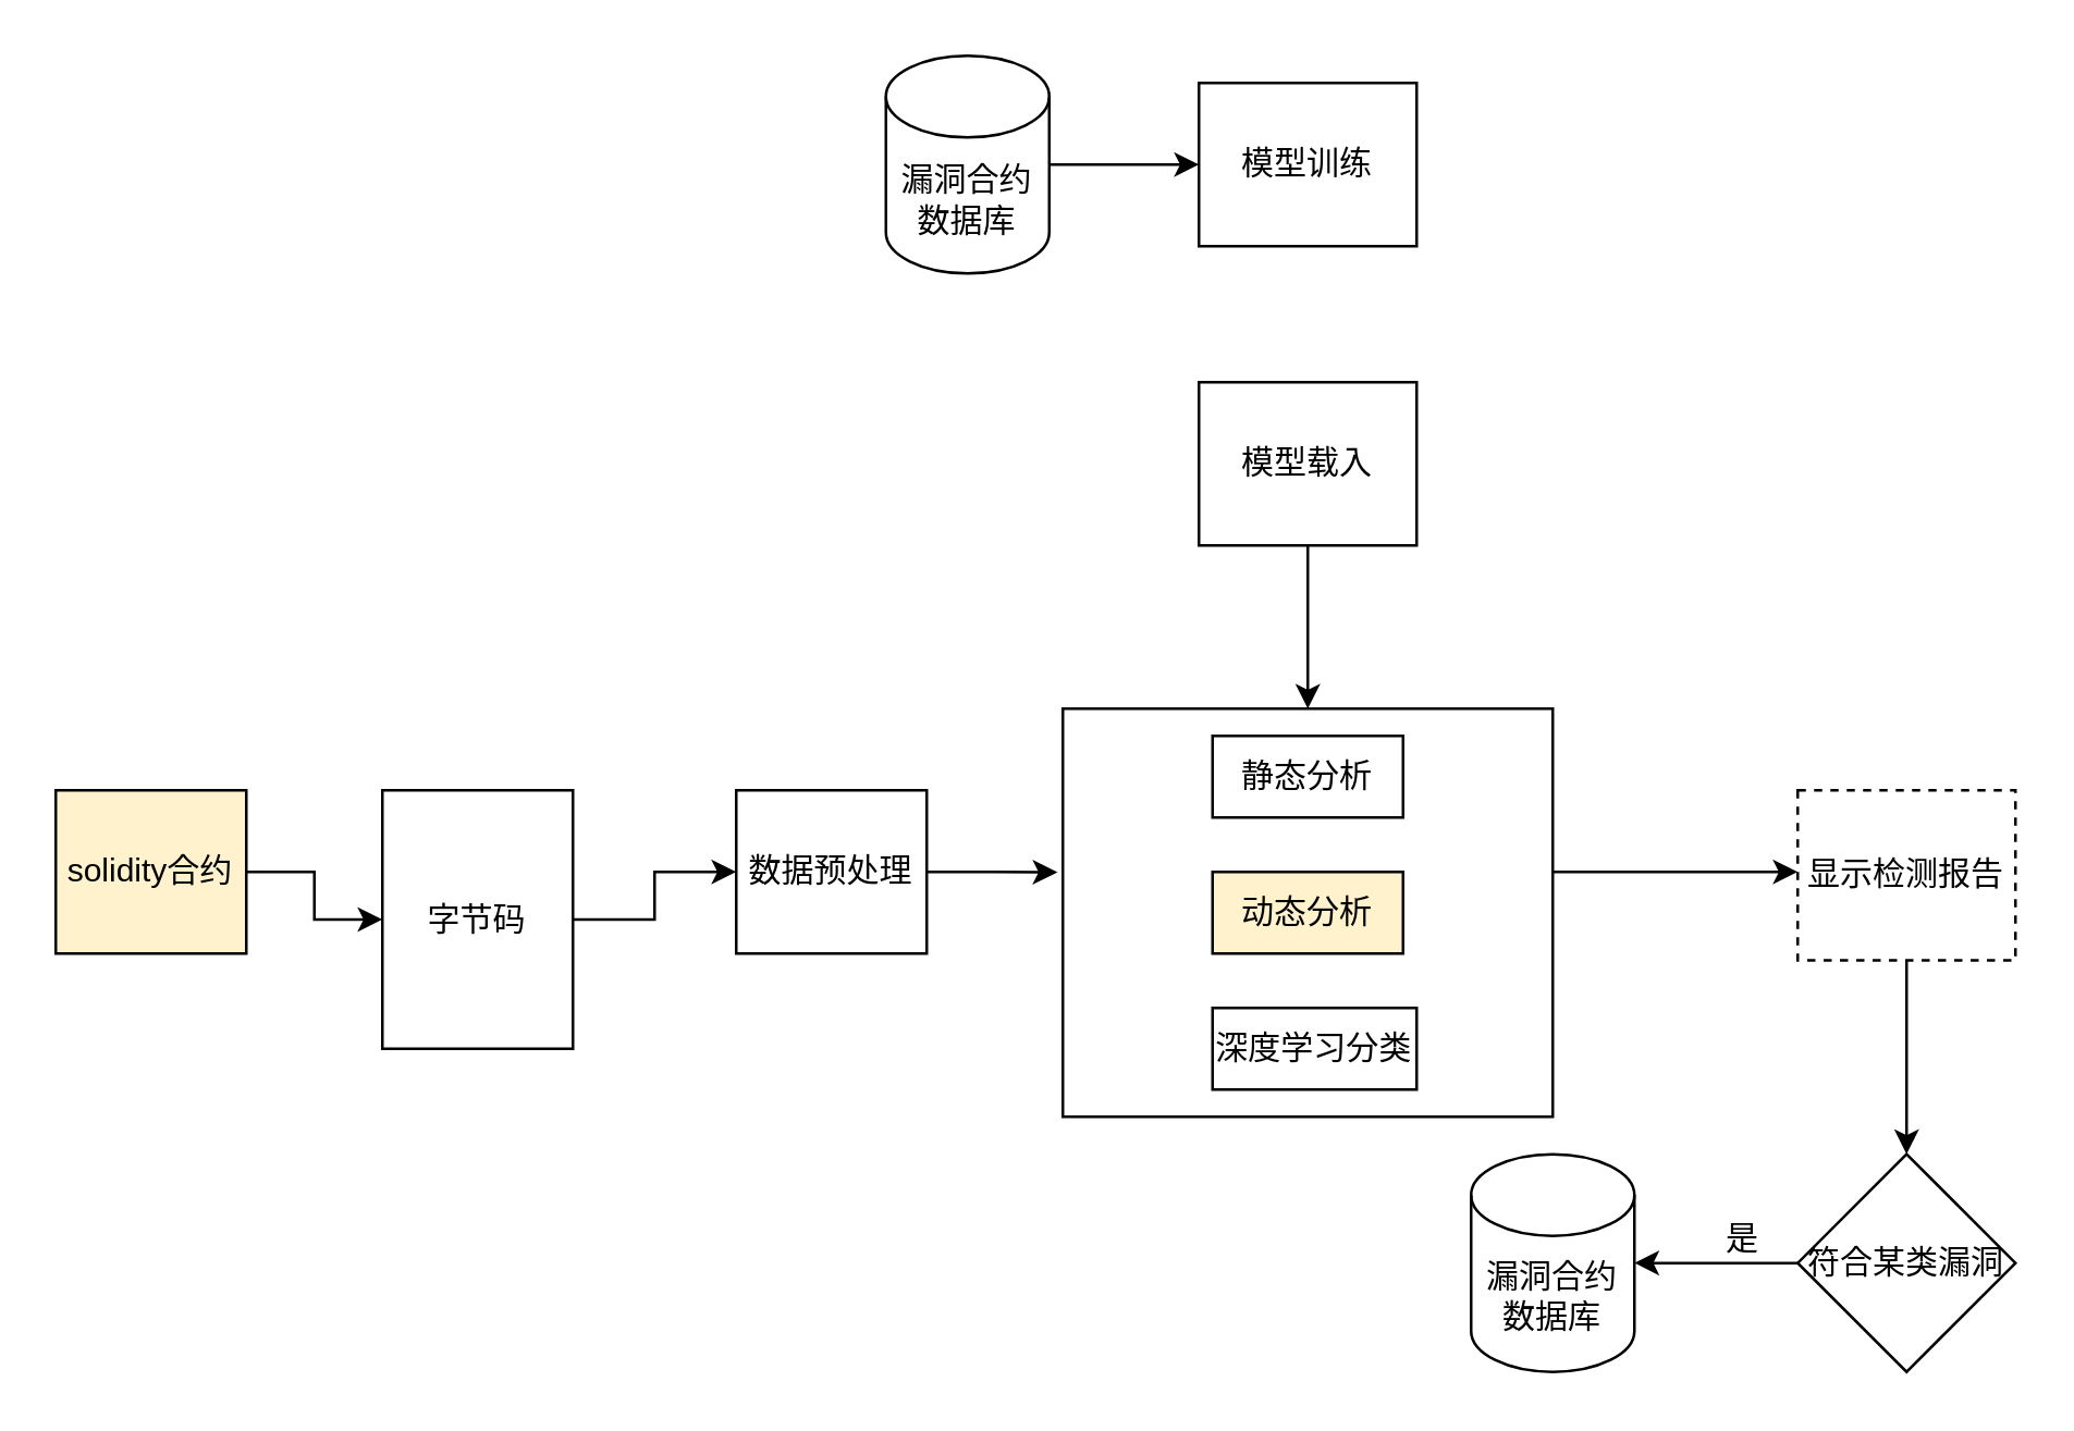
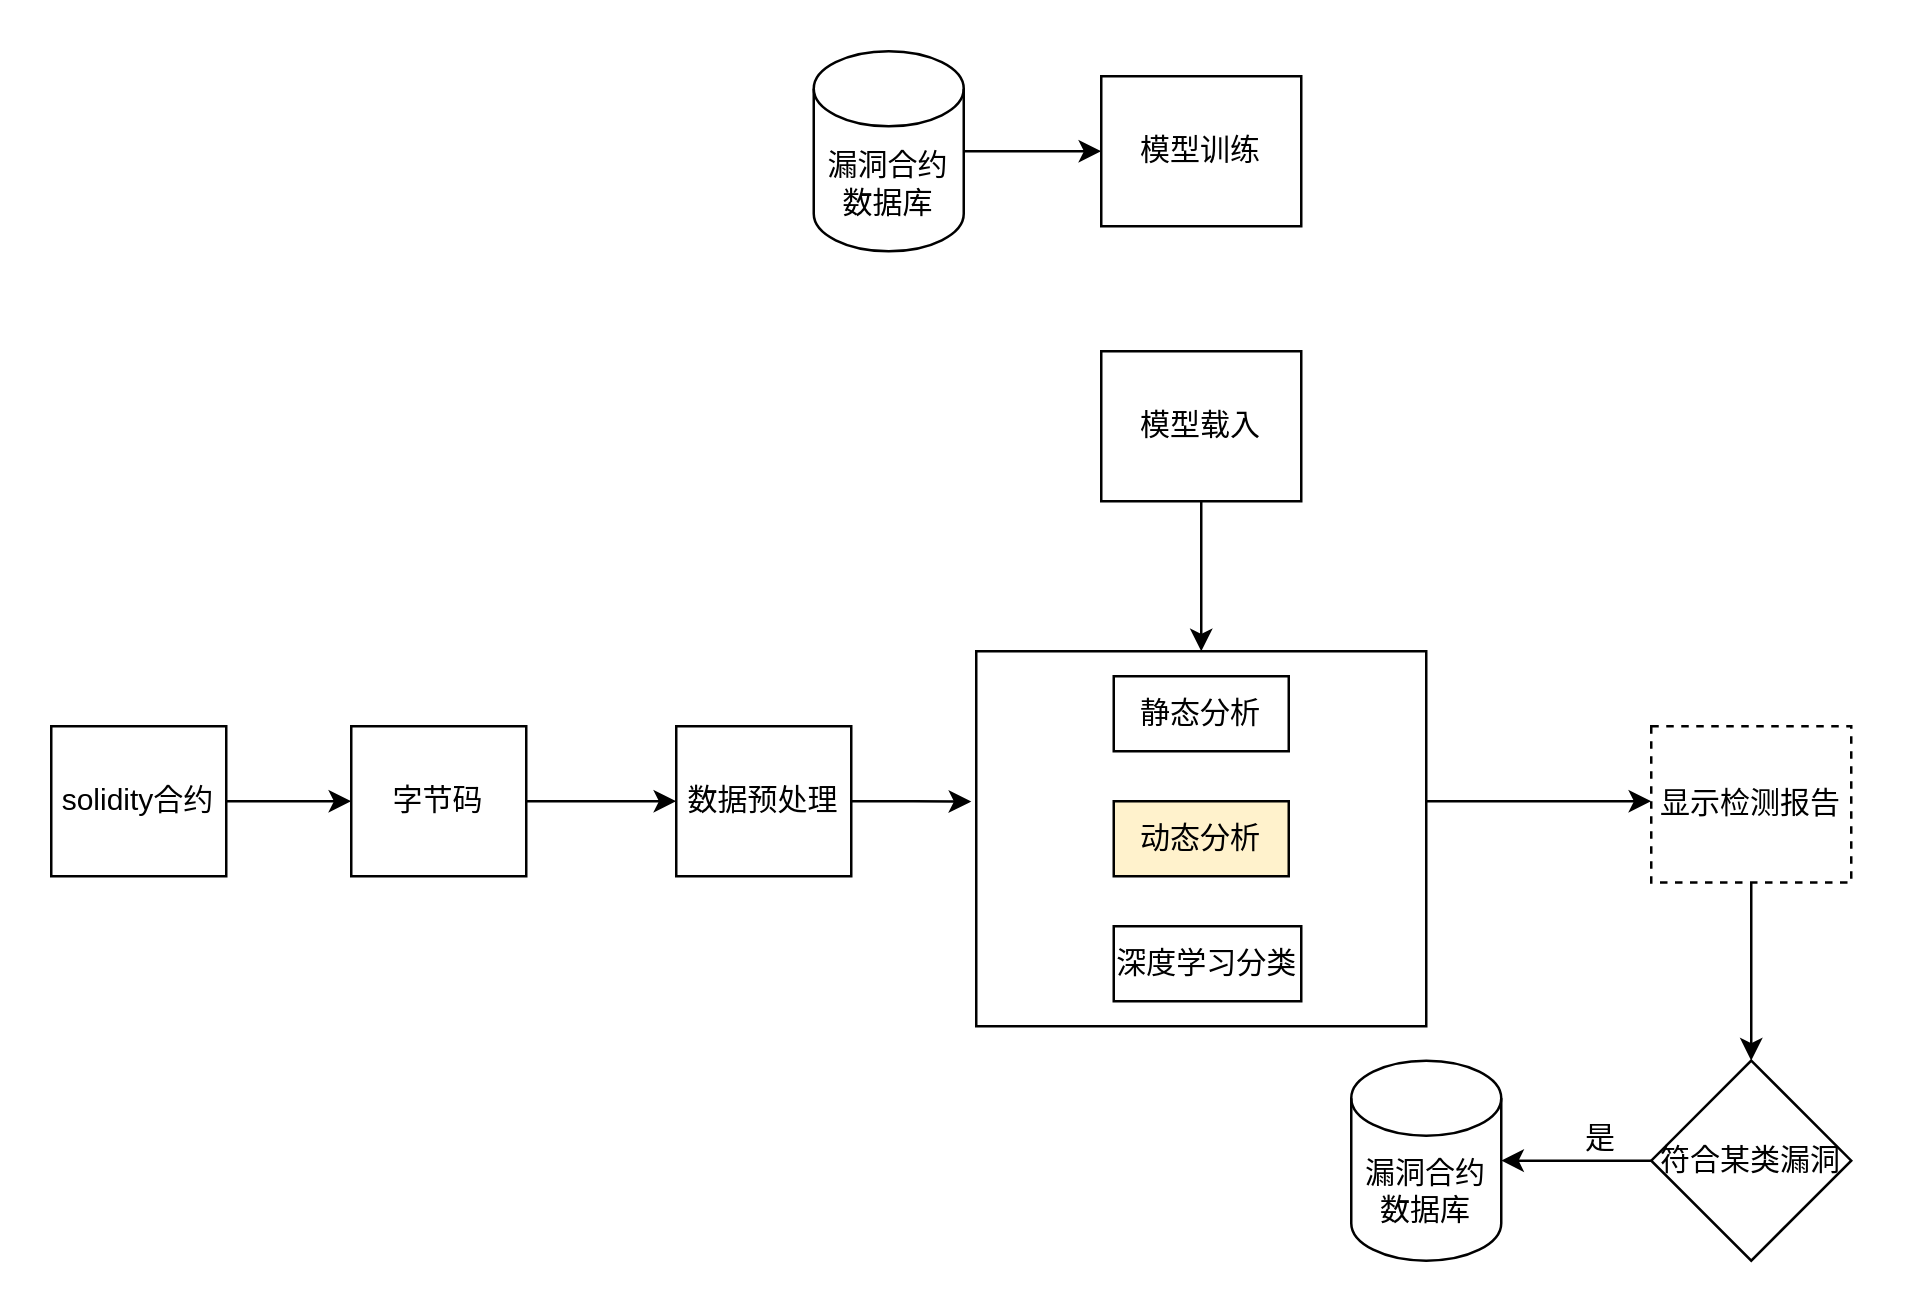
  <mxCell id="0" />
  <mxCell id="1" parent="0" />
  <mxCell id="2" value="" style="edgeStyle=orthogonalEdgeStyle;rounded=0;orthogonalLoop=1;jettySize=auto;html=1;" edge="1" parent="1" source="3" target="5"><mxGeometry relative="1" as="geometry" /></mxCell>
- <mxCell id="3" value="solidity合约" style="rounded=0;whiteSpace=wrap;html=1;fillColor=#fff2cc;" vertex="1" parent="1"><mxGeometry x="20" y="290" width="70" height="60" as="geometry" /></mxCell>
+ <mxCell id="3" value="solidity合约" style="rounded=0;whiteSpace=wrap;html=1;" vertex="1" parent="1"><mxGeometry x="20" y="290" width="70" height="60" as="geometry" /></mxCell>
  <mxCell id="4" value="" style="edgeStyle=orthogonalEdgeStyle;rounded=0;orthogonalLoop=1;jettySize=auto;html=1;" edge="1" parent="1" source="5" target="7"><mxGeometry relative="1" as="geometry" /></mxCell>
- <mxCell id="5" value="字节码" style="rounded=0;whiteSpace=wrap;html=1;" vertex="1" parent="1"><mxGeometry x="140" y="290" width="70" height="95" as="geometry" /></mxCell>
+ <mxCell id="5" value="字节码" style="rounded=0;whiteSpace=wrap;html=1;" vertex="1" parent="1"><mxGeometry x="140" y="290" width="70" height="60" as="geometry" /></mxCell>
  <mxCell id="6" value="" style="edgeStyle=orthogonalEdgeStyle;rounded=0;orthogonalLoop=1;jettySize=auto;html=1;entryX=-0.011;entryY=0.401;entryDx=0;entryDy=0;entryPerimeter=0;" edge="1" parent="1" source="7" target="14"><mxGeometry relative="1" as="geometry" /></mxCell>
  <mxCell id="7" value="数据预处理" style="rounded=0;whiteSpace=wrap;html=1;" vertex="1" parent="1"><mxGeometry x="270" y="290" width="70" height="60" as="geometry" /></mxCell>
  <mxCell id="8" value="" style="edgeStyle=orthogonalEdgeStyle;rounded=0;orthogonalLoop=1;jettySize=auto;html=1;" edge="1" parent="1" source="9" target="10"><mxGeometry relative="1" as="geometry" /></mxCell>
  <mxCell id="9" value="漏洞合约数据库" style="shape=cylinder3;whiteSpace=wrap;html=1;boundedLbl=1;backgroundOutline=1;size=15;" vertex="1" parent="1"><mxGeometry x="325" y="20" width="60" height="80" as="geometry" /></mxCell>
  <mxCell id="10" value="模型训练" style="whiteSpace=wrap;html=1;" vertex="1" parent="1"><mxGeometry x="440" y="30" width="80" height="60" as="geometry" /></mxCell>
  <mxCell id="11" value="" style="edgeStyle=orthogonalEdgeStyle;rounded=0;orthogonalLoop=1;jettySize=auto;html=1;" edge="1" parent="1" source="12" target="14"><mxGeometry relative="1" as="geometry" /></mxCell>
  <mxCell id="12" value="模型载入" style="whiteSpace=wrap;html=1;" vertex="1" parent="1"><mxGeometry x="440" y="140" width="80" height="60" as="geometry" /></mxCell>
  <mxCell id="13" value="" style="edgeStyle=orthogonalEdgeStyle;rounded=0;orthogonalLoop=1;jettySize=auto;html=1;" edge="1" parent="1" source="14" target="19"><mxGeometry relative="1" as="geometry"><Array as="points"><mxPoint x="590" y="320" /><mxPoint x="590" y="320" /></Array></mxGeometry></mxCell>
  <mxCell id="14" value="" style="whiteSpace=wrap;html=1;" vertex="1" parent="1"><mxGeometry x="390" y="260" width="180" height="150" as="geometry" /></mxCell>
  <mxCell id="15" value="静态分析" style="rounded=0;whiteSpace=wrap;html=1;" vertex="1" parent="1"><mxGeometry x="445" y="270" width="70" height="30" as="geometry" /></mxCell>
  <mxCell id="16" value="动态分析" style="rounded=0;whiteSpace=wrap;html=1;fillColor=#fff2cc;" vertex="1" parent="1"><mxGeometry x="445" y="320" width="70" height="30" as="geometry" /></mxCell>
  <mxCell id="17" value="深度学习分类" style="rounded=0;whiteSpace=wrap;html=1;" vertex="1" parent="1"><mxGeometry x="445" y="370" width="75" height="30" as="geometry" /></mxCell>
  <mxCell id="18" value="" style="edgeStyle=orthogonalEdgeStyle;rounded=0;orthogonalLoop=1;jettySize=auto;html=1;" edge="1" parent="1" source="19" target="21"><mxGeometry relative="1" as="geometry" /></mxCell>
  <mxCell id="19" value="显示检测报告" style="whiteSpace=wrap;html=1;dashed=1;" vertex="1" parent="1"><mxGeometry x="660" y="290" width="80" height="62.5" as="geometry" /></mxCell>
  <mxCell id="20" value="" style="edgeStyle=orthogonalEdgeStyle;rounded=0;orthogonalLoop=1;jettySize=auto;html=1;" edge="1" parent="1" source="21"><mxGeometry relative="1" as="geometry"><mxPoint x="600" y="463.75" as="targetPoint" /></mxGeometry></mxCell>
  <mxCell id="21" value="符合某类漏洞" style="rhombus;whiteSpace=wrap;html=1;" vertex="1" parent="1"><mxGeometry x="660" y="423.75" width="80" height="80" as="geometry" /></mxCell>
  <mxCell id="22" value="漏洞合约数据库" style="shape=cylinder3;whiteSpace=wrap;html=1;boundedLbl=1;backgroundOutline=1;size=15;" vertex="1" parent="1"><mxGeometry x="540" y="423.75" width="60" height="80" as="geometry" /></mxCell>
  <mxCell id="23" value="是" style="text;html=1;strokeColor=none;fillColor=none;align=center;verticalAlign=middle;whiteSpace=wrap;rounded=0;" vertex="1" parent="1"><mxGeometry x="610" y="440" width="60" height="30" as="geometry" /></mxCell>
